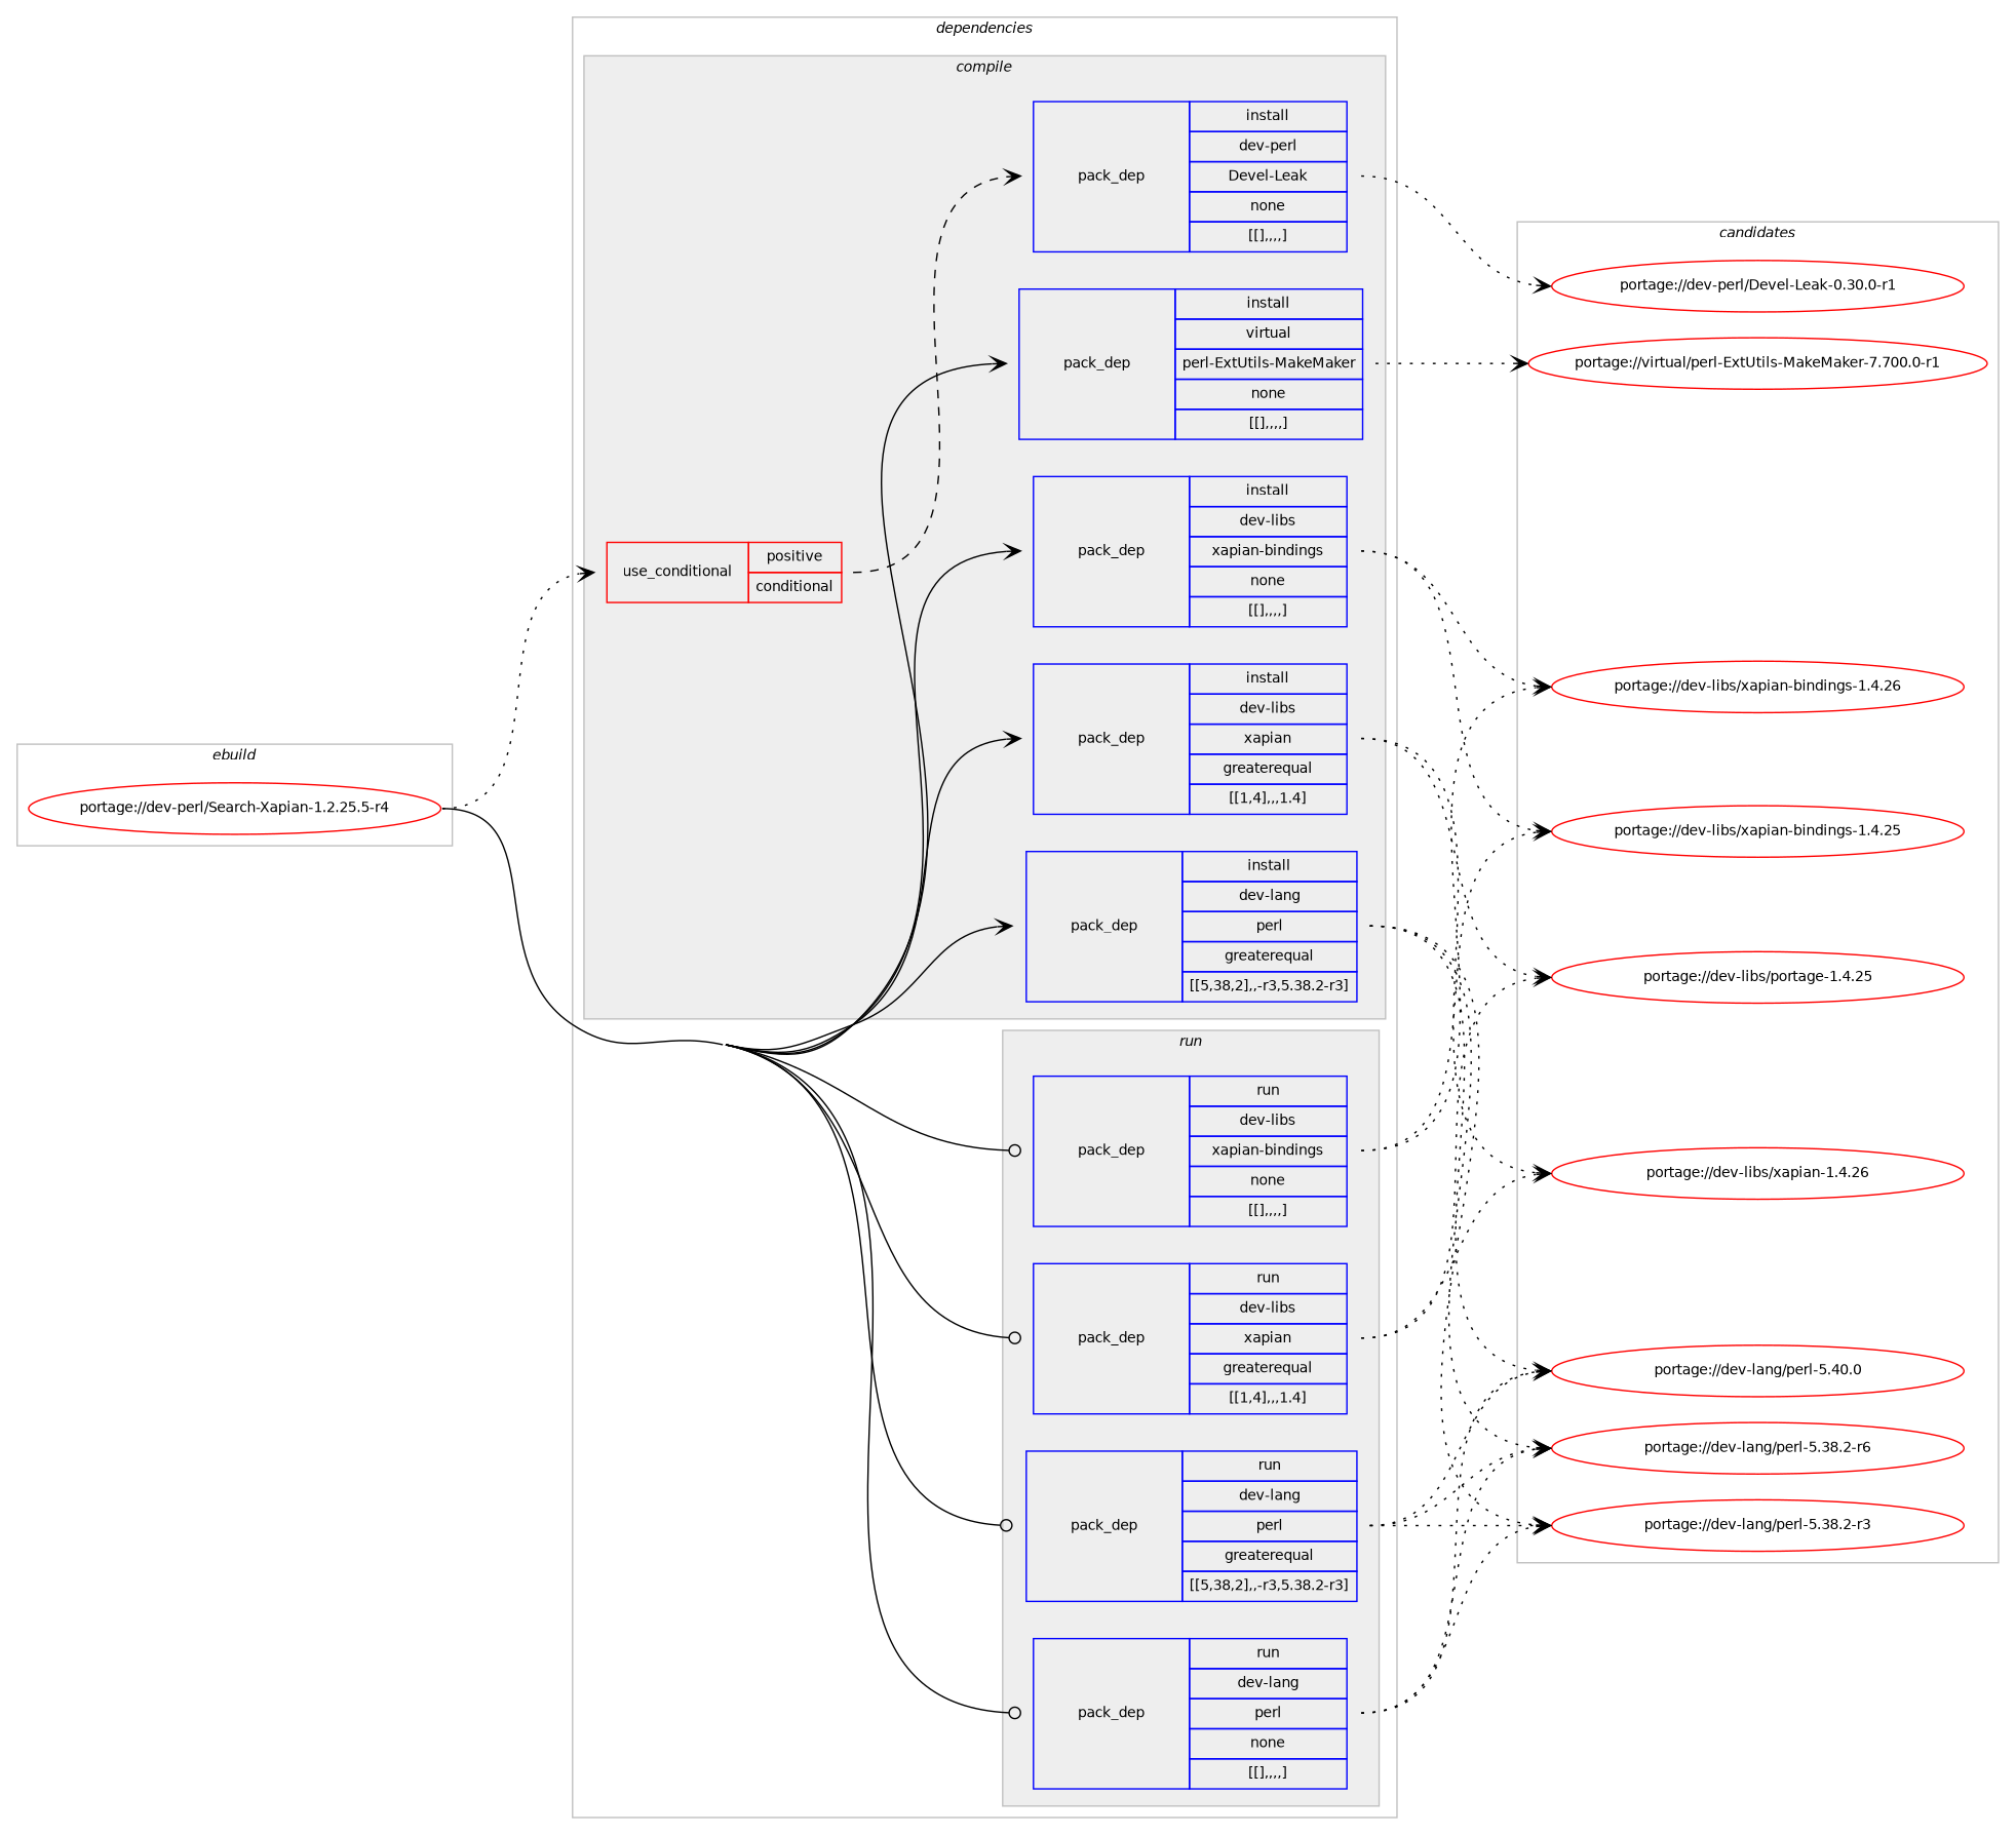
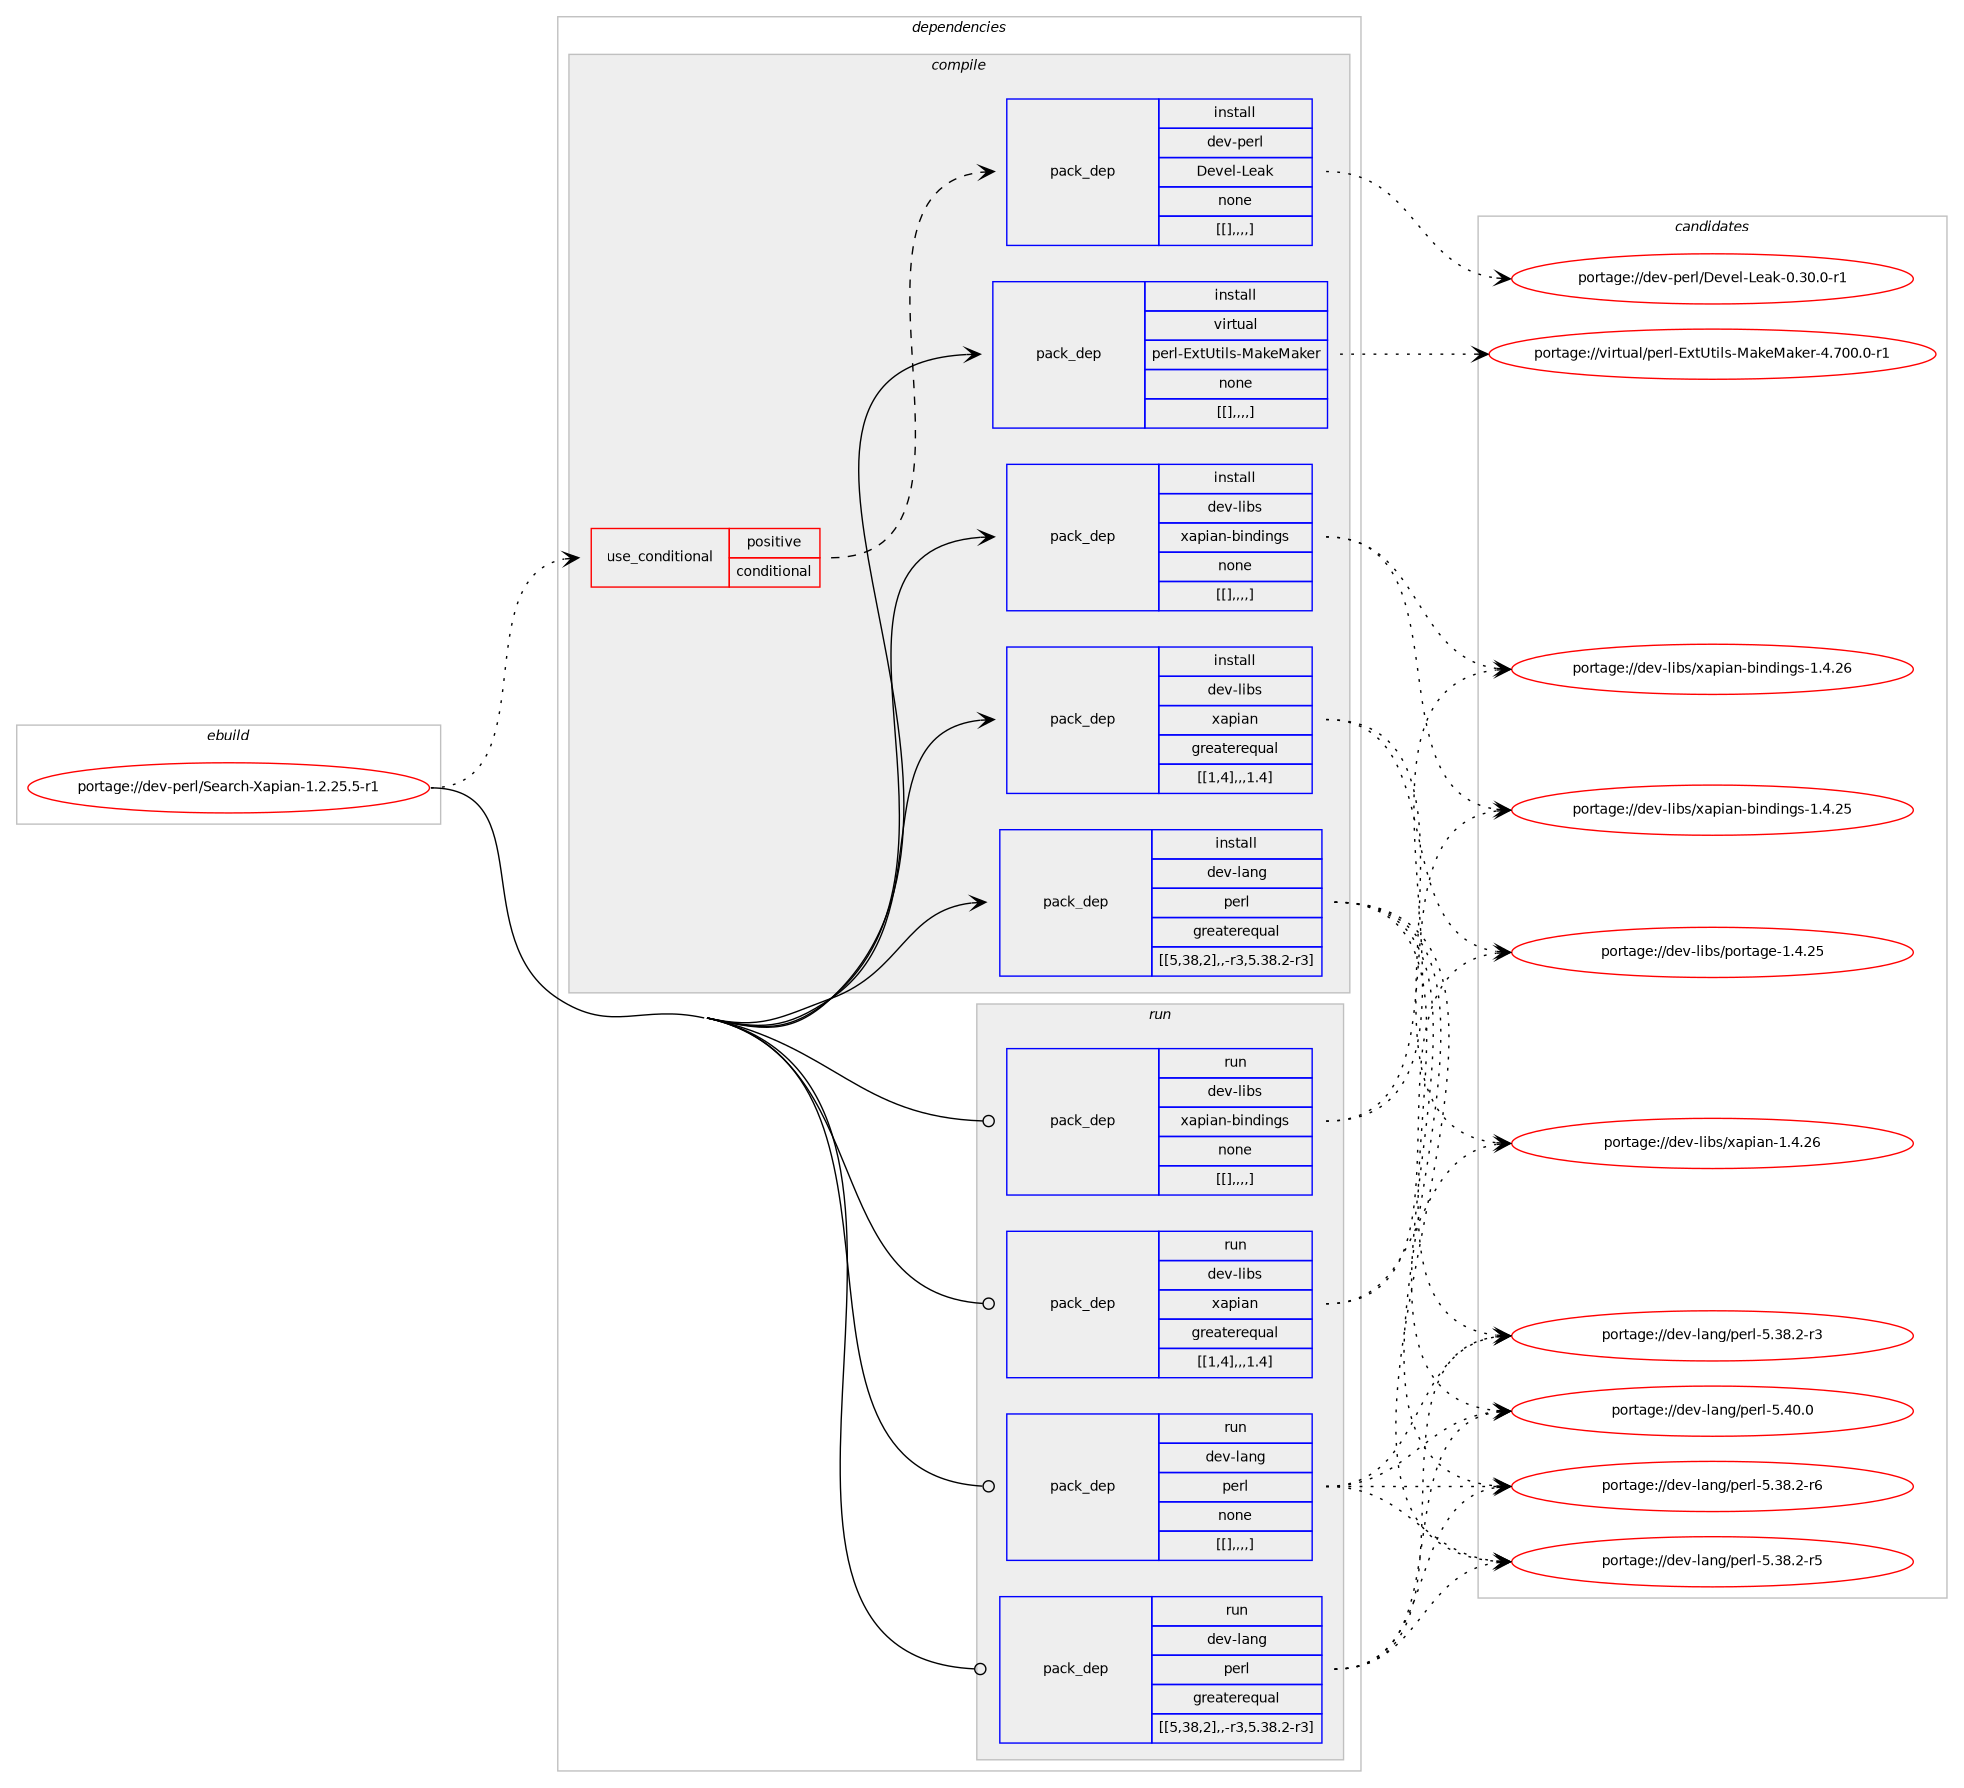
  digraph {
    compound=true
    concentrate=true
    fontname=Helvetica
    fontsize=10
    newrank=true
    rankdir=LR
    ranksep=1.5
    node [color=red fontname=Helvetica fontsize=10]
    edge [arrowhead=vee headport=w style=dotted tailport=e weight=100]
-   n1 [label="portage://dev-perl/Search-Xapian-1.2.25.5-r4" width=4]
+   n1 [label="portage://dev-perl/Search-Xapian-1.2.25.5-r1" width=4]
    n2 [color=blue label=<<TABLE BORDER="0" CELLBORDER="1" CELLSPACING="0" CELLPADDING="4" WIDTH="220"><TR><TD ROWSPAN="6" CELLPADDING="30">pack_dep</TD></TR><TR><TD WIDTH="110">install</TD></TR><TR><TD>dev-perl</TD></TR><TR><TD>Devel-Leak</TD></TR><TR><TD>none</TD></TR><TR><TD>[[],,,,]</TD></TR></TABLE>> shape=none]
    n3 [label=<<TABLE BORDER="0" CELLBORDER="1" CELLSPACING="0" CELLPADDING="4"><TR><TD ROWSPAN="3" CELLPADDING="10">use_conditional</TD></TR><TR><TD>positive</TD></TR><TR><TD>conditional</TD></TR></TABLE>> shape=none]
    n4 [color=blue label=<<TABLE BORDER="0" CELLBORDER="1" CELLSPACING="0" CELLPADDING="4" WIDTH="220"><TR><TD ROWSPAN="6" CELLPADDING="30">pack_dep</TD></TR><TR><TD WIDTH="110">install</TD></TR><TR><TD>dev-lang</TD></TR><TR><TD>perl</TD></TR><TR><TD>greaterequal</TD></TR><TR><TD>[[5,38,2],,-r3,5.38.2-r3]</TD></TR></TABLE>> shape=none]
    n5 [color=blue label=<<TABLE BORDER="0" CELLBORDER="1" CELLSPACING="0" CELLPADDING="4" WIDTH="220"><TR><TD ROWSPAN="6" CELLPADDING="30">pack_dep</TD></TR><TR><TD WIDTH="110">install</TD></TR><TR><TD>dev-libs</TD></TR><TR><TD>xapian</TD></TR><TR><TD>greaterequal</TD></TR><TR><TD>[[1,4],,,1.4]</TD></TR></TABLE>> shape=none]
    n6 [color=blue label=<<TABLE BORDER="0" CELLBORDER="1" CELLSPACING="0" CELLPADDING="4" WIDTH="220"><TR><TD ROWSPAN="6" CELLPADDING="30">pack_dep</TD></TR><TR><TD WIDTH="110">install</TD></TR><TR><TD>virtual</TD></TR><TR><TD>perl-ExtUtils-MakeMaker</TD></TR><TR><TD>none</TD></TR><TR><TD>[[],,,,]</TD></TR></TABLE>> shape=none]
    n7 [color=blue label=<<TABLE BORDER="0" CELLBORDER="1" CELLSPACING="0" CELLPADDING="4" WIDTH="220"><TR><TD ROWSPAN="6" CELLPADDING="30">pack_dep</TD></TR><TR><TD WIDTH="110">install</TD></TR><TR><TD>dev-libs</TD></TR><TR><TD>xapian-bindings</TD></TR><TR><TD>none</TD></TR><TR><TD>[[],,,,]</TD></TR></TABLE>> shape=none]
    n8 [color=blue label=<<TABLE BORDER="0" CELLBORDER="1" CELLSPACING="0" CELLPADDING="4" WIDTH="220"><TR><TD ROWSPAN="6" CELLPADDING="30">pack_dep</TD></TR><TR><TD WIDTH="110">run</TD></TR><TR><TD>dev-lang</TD></TR><TR><TD>perl</TD></TR><TR><TD>greaterequal</TD></TR><TR><TD>[[5,38,2],,-r3,5.38.2-r3]</TD></TR></TABLE>> shape=none]
    n9 [color=blue label=<<TABLE BORDER="0" CELLBORDER="1" CELLSPACING="0" CELLPADDING="4" WIDTH="220"><TR><TD ROWSPAN="6" CELLPADDING="30">pack_dep</TD></TR><TR><TD WIDTH="110">run</TD></TR><TR><TD>dev-lang</TD></TR><TR><TD>perl</TD></TR><TR><TD>none</TD></TR><TR><TD>[[],,,,]</TD></TR></TABLE>> shape=none]
    n10 [color=blue label=<<TABLE BORDER="0" CELLBORDER="1" CELLSPACING="0" CELLPADDING="4" WIDTH="220"><TR><TD ROWSPAN="6" CELLPADDING="30">pack_dep</TD></TR><TR><TD WIDTH="110">run</TD></TR><TR><TD>dev-libs</TD></TR><TR><TD>xapian</TD></TR><TR><TD>greaterequal</TD></TR><TR><TD>[[1,4],,,1.4]</TD></TR></TABLE>> shape=none]
    n11 [color=blue label=<<TABLE BORDER="0" CELLBORDER="1" CELLSPACING="0" CELLPADDING="4" WIDTH="220"><TR><TD ROWSPAN="6" CELLPADDING="30">pack_dep</TD></TR><TR><TD WIDTH="110">run</TD></TR><TR><TD>dev-libs</TD></TR><TR><TD>xapian-bindings</TD></TR><TR><TD>none</TD></TR><TR><TD>[[],,,,]</TD></TR></TABLE>> shape=none]
    n12 [label="portage://dev-perl/Devel-Leak-0.30.0-r1" width=4]
    n13 [label="portage://dev-lang/perl-5.40.0" width=4]
    n14 [label="portage://dev-lang/perl-5.38.2-r6" width=4]
+   n15 [label="portage://dev-lang/perl-5.38.2-r5" width=4]
    n16 [label="portage://dev-lang/perl-5.38.2-r3" width=4]
    n17 [label="portage://dev-libs/xapian-1.4.26" width=4]
    n18 [label="portage://dev-libs/portage-1.4.25" width=4]
-   n19 [label="portage://virtual/perl-ExtUtils-MakeMaker-7.700.0-r1" width=4]
+   n19 [label="portage://virtual/perl-ExtUtils-MakeMaker-4.700.0-r1" width=4]
    n20 [label="portage://dev-libs/xapian-bindings-1.4.26" width=4]
    n21 [label="portage://dev-libs/xapian-bindings-1.4.25" width=4]
    subgraph cluster_1 {
      color=gray
      label=<<i>ebuild</i>>
      n1
    }
    subgraph cluster_2 {
      color=gray
      label=<<i>dependencies</i>>
      subgraph cluster_3 {
        color=gray
        fillcolor="#eeeeee"
        label=<<i>compile</i>>
        style=filled
        subgraph sub_4 {
          color=gray
          fillcolor="#eeeeee"
          label=<<i>compile</i>>
          style=filled
          n3
          subgraph sub_5 {
            color=gray
            fillcolor="#eeeeee"
            label=<<i>compile</i>>
            style=filled
            n2
          }
        }
        subgraph sub_6 {
          color=gray
          fillcolor="#eeeeee"
          label=<<i>compile</i>>
          style=filled
          n4
        }
        subgraph sub_7 {
          color=gray
          fillcolor="#eeeeee"
          label=<<i>compile</i>>
          style=filled
          n5
        }
        subgraph sub_8 {
          color=gray
          fillcolor="#eeeeee"
          label=<<i>compile</i>>
          style=filled
          n6
        }
        subgraph sub_9 {
          color=gray
          fillcolor="#eeeeee"
          label=<<i>compile</i>>
          style=filled
          n7
        }
      }
      subgraph cluster_10 {
        color=gray
        fillcolor="#eeeeee"
        label=<<i>compile and run</i>>
        style=filled
      }
      subgraph cluster_11 {
        color=gray
        fillcolor="#eeeeee"
        label=<<i>run</i>>
        style=filled
        subgraph sub_12 {
          color=gray
          fillcolor="#eeeeee"
          label=<<i>run</i>>
          style=filled
          n8
        }
        subgraph sub_13 {
          color=gray
          fillcolor="#eeeeee"
          label=<<i>run</i>>
          style=filled
          n9
        }
        subgraph sub_14 {
          color=gray
          fillcolor="#eeeeee"
          label=<<i>run</i>>
          style=filled
          n10
        }
        subgraph sub_15 {
          color=gray
          fillcolor="#eeeeee"
          label=<<i>run</i>>
          style=filled
          n11
        }
      }
    }
    subgraph cluster_16 {
      color=gray
      label=<<i>candidates</i>>
      rank=same
      subgraph sub_17 {
        color=black
        label=<<i>candidates</i>>
        nodesep=1
        rank=same
        n12
      }
      subgraph sub_18 {
        color=black
        label=<<i>candidates</i>>
        nodesep=1
        rank=same
        n13
        n14
+       n15
        n16
      }
      subgraph sub_19 {
        color=black
        label=<<i>candidates</i>>
        nodesep=1
        rank=same
        n17
        n18
      }
      subgraph sub_20 {
        color=black
        label=<<i>candidates</i>>
        nodesep=1
        rank=same
        n19
      }
      subgraph sub_21 {
        color=black
        label=<<i>candidates</i>>
        nodesep=1
        rank=same
        n20
        n21
      }
      subgraph sub_22 {
        color=black
        label=<<i>candidates</i>>
        nodesep=1
        rank=same
        n13
        n14
+       n15
        n16
      }
      subgraph sub_23 {
        color=black
        label=<<i>candidates</i>>
        nodesep=1
        rank=same
        n13
        n14
+       n15
        n16
      }
      subgraph sub_24 {
        color=black
        label=<<i>candidates</i>>
        nodesep=1
        rank=same
        n17
        n18
      }
      subgraph sub_25 {
        color=black
        label=<<i>candidates</i>>
        nodesep=1
        rank=same
        n20
        n21
      }
    }
    n1 -> n3 [weight=20]
    n1 -> n4 [style=solid weight=20]
    n1 -> n5 [style=solid weight=20]
    n1 -> n6 [style=solid weight=20]
    n1 -> n7 [style=solid weight=20]
    n1 -> n8 [arrowhead=odot style=solid weight=20]
    n1 -> n9 [arrowhead=odot style=solid weight=20]
    n1 -> n10 [arrowhead=odot style=solid weight=20]
    n1 -> n11 [arrowhead=odot style=solid weight=20]
    n2 -> n12
    n3 -> n2 [style=dashed weight=20]
    n4 -> n13
    n4 -> n14
+   n4 -> n15
    n4 -> n16
    n5 -> n17
    n5 -> n18
    n6 -> n19
    n7 -> n20
    n7 -> n21
    n8 -> n13
    n8 -> n14
+   n8 -> n15
    n8 -> n16
    n9 -> n13
    n9 -> n14
+   n9 -> n15
    n9 -> n16
    n10 -> n17
    n10 -> n18
    n11 -> n20
    n11 -> n21
  }
